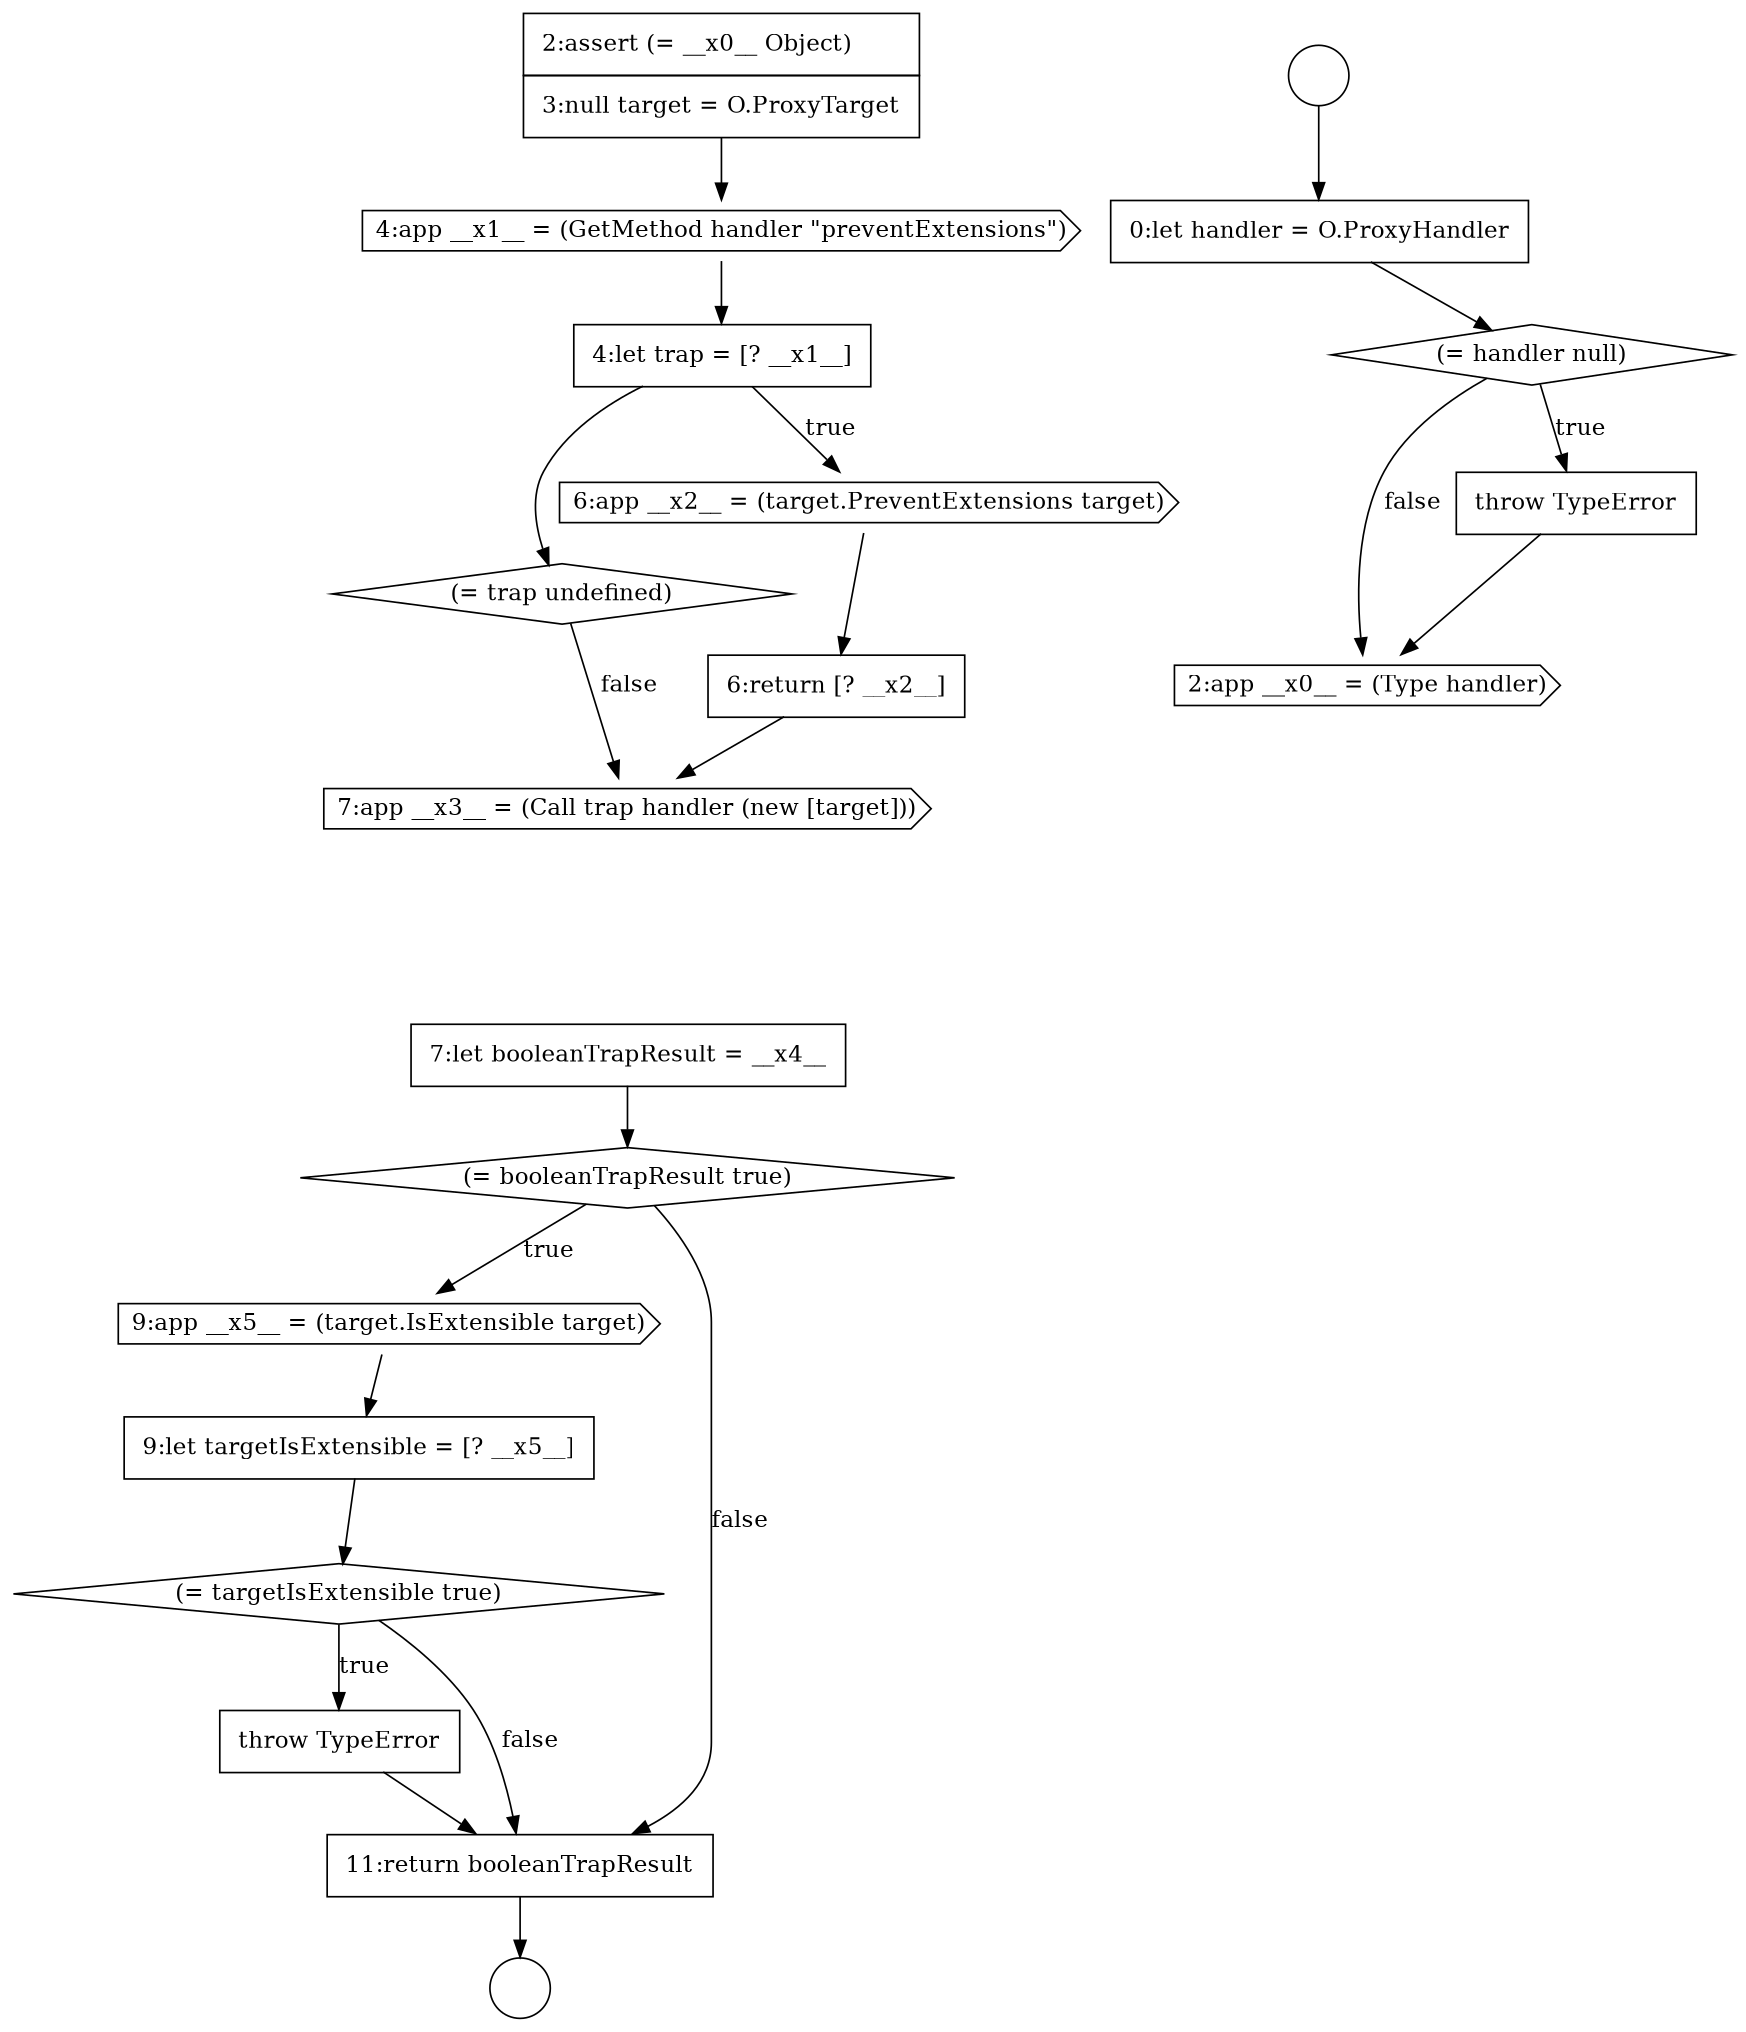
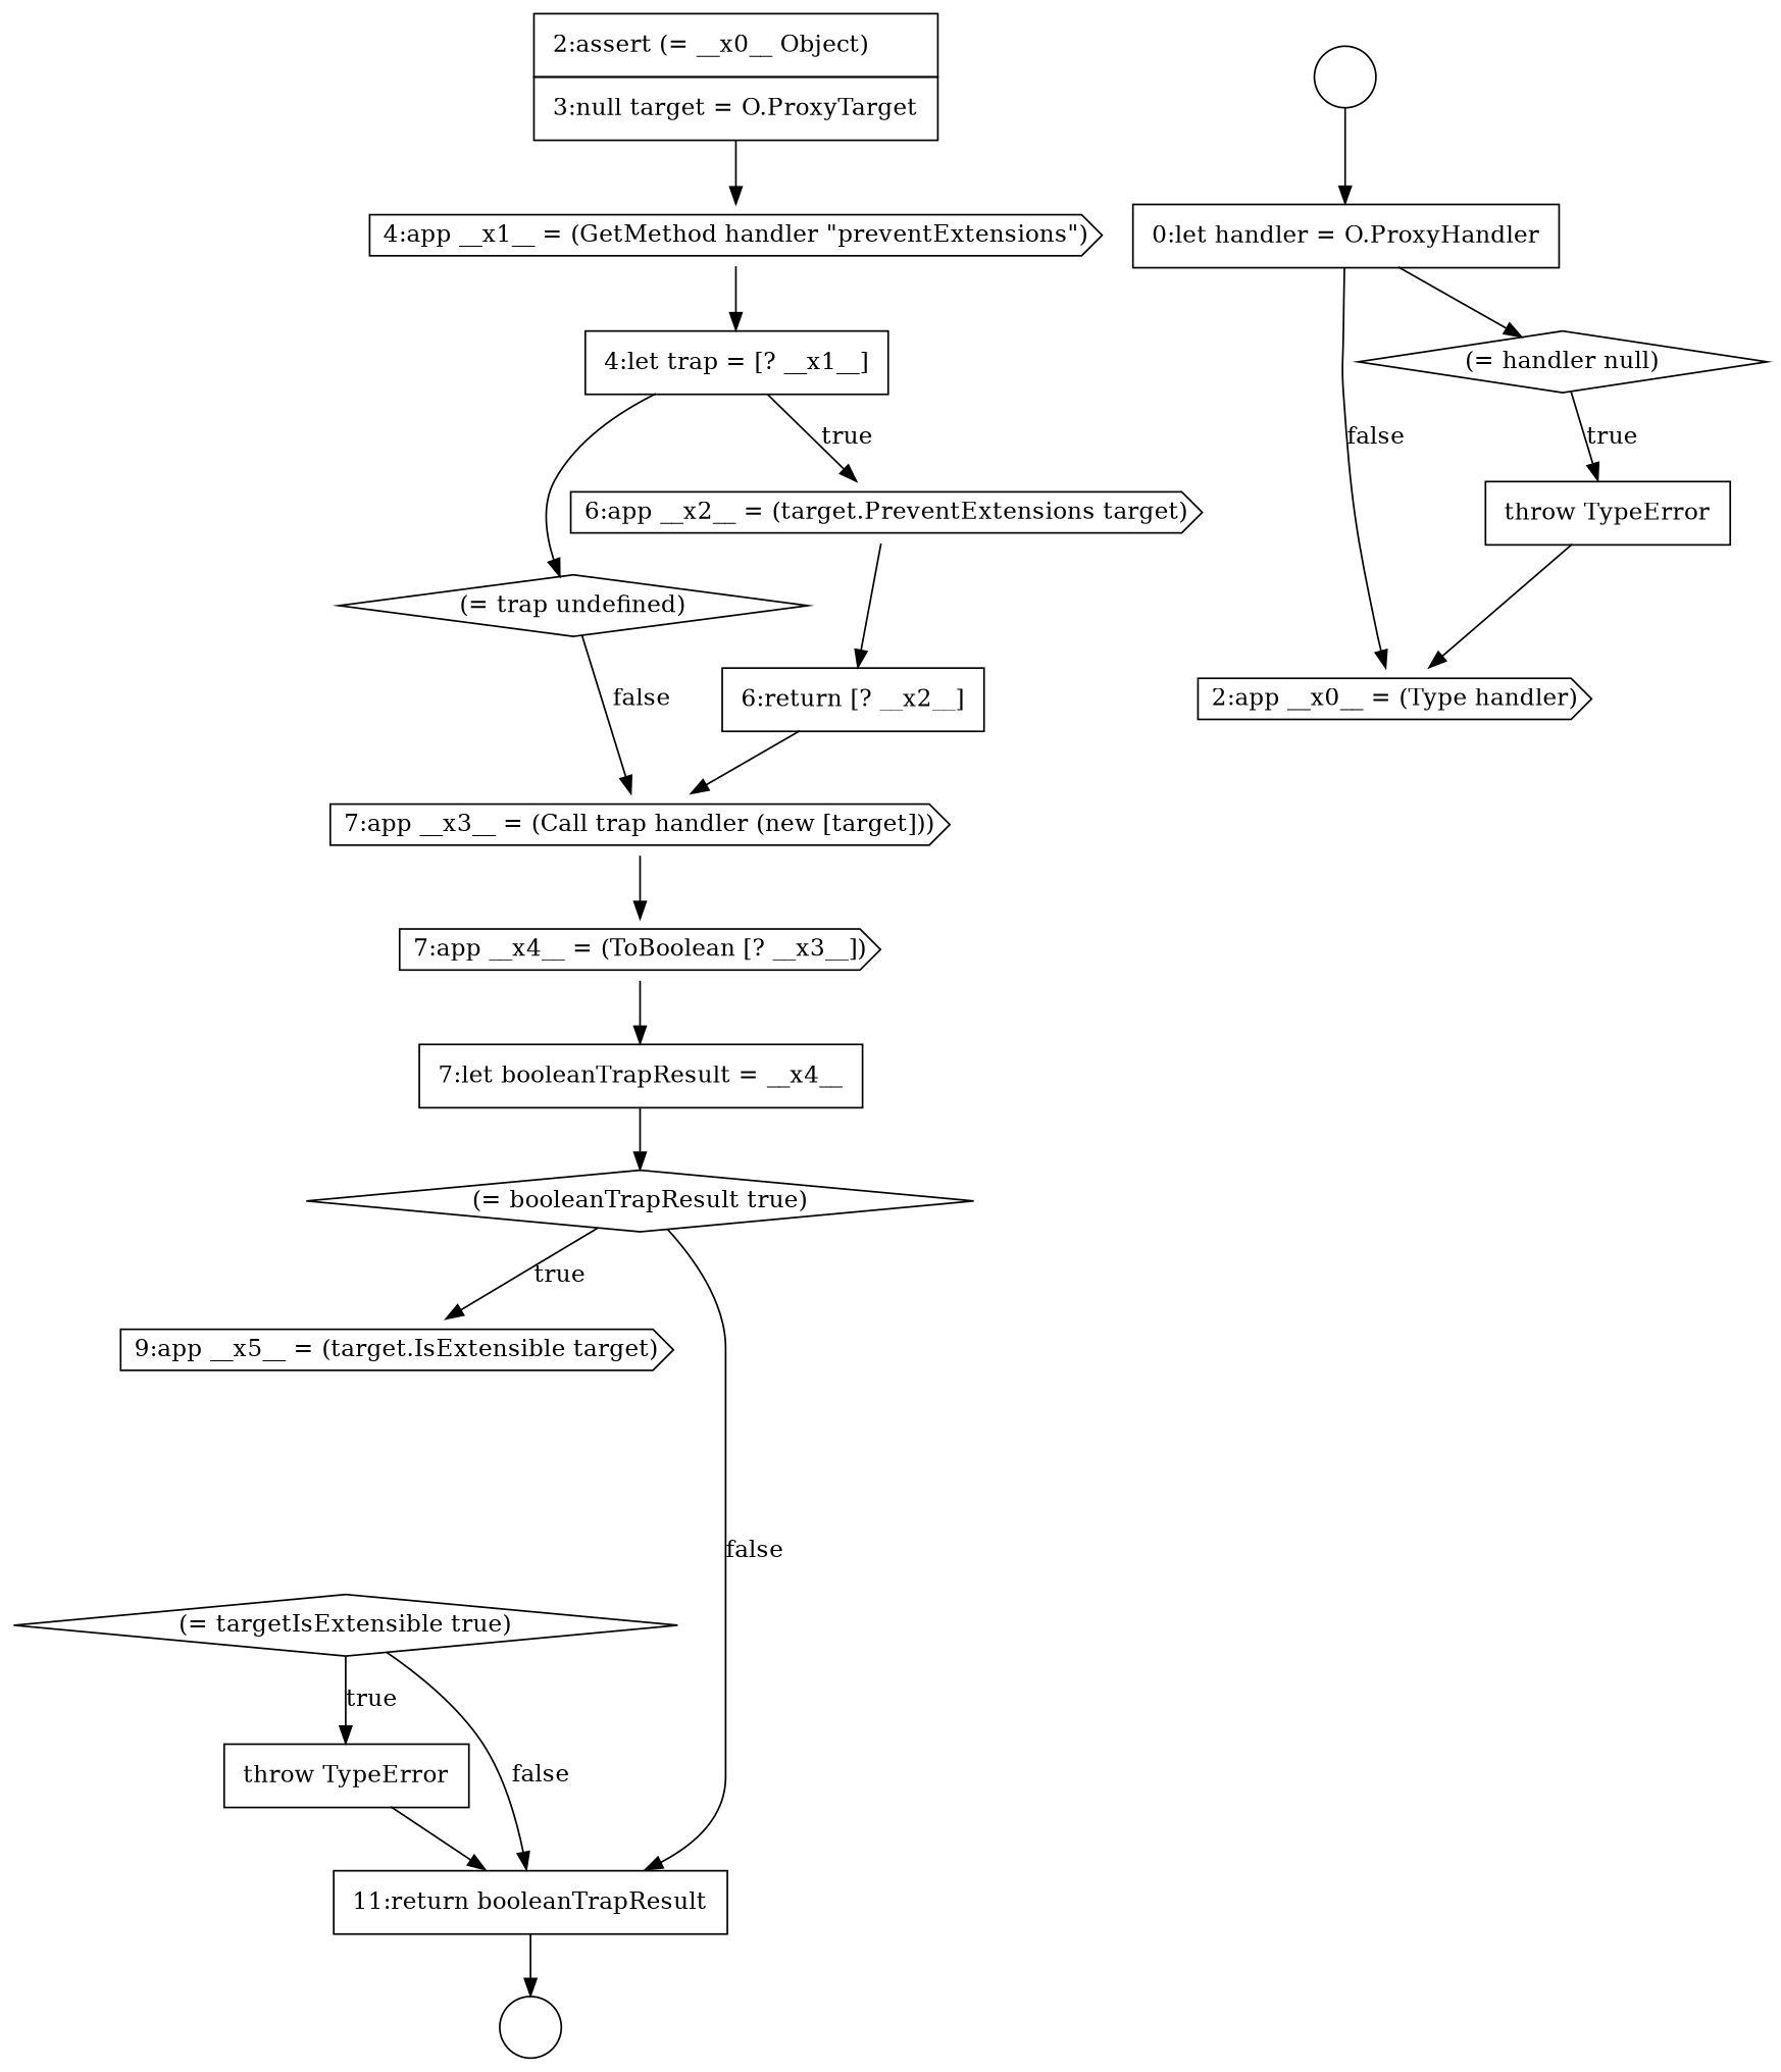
  digraph {
    node [color=black fillcolor=white shape=none style=filled]
    edge [color=black]
    n1 [label=<<font color="black">9:app __x5__ = (target.IsExtensible target)</font>> shape=cds]
-   n2 [label=<<font color="black">     <table border="0" cellborder="1" cellspacing="0" cellpadding="10">       <tr><td align="left">9:let targetIsExtensible = [? __x5__]</td></tr>     </table>   </font>> margin=0]
    n3 [label=<<font color="black">(= targetIsExtensible true)</font>> shape=diamond]
    n4 [label=<<font color="black">(= trap undefined)</font>> shape=diamond]
    n5 [label=<<font color="black">7:app __x3__ = (Call trap handler (new [target]))</font>> shape=cds]
    n6 [label=<<font color="black">6:app __x2__ = (target.PreventExtensions target)</font>> shape=cds]
    n7 [label=<<font color="black">     <table border="0" cellborder="1" cellspacing="0" cellpadding="10">       <tr><td align="left">6:return [? __x2__]</td></tr>     </table>   </font>> margin=0]
+   n8 [label=<<font color="black">7:app __x4__ = (ToBoolean [? __x3__])</font>> shape=cds]
    n9 [label=<<font color="black">     <table border="0" cellborder="1" cellspacing="0" cellpadding="10">       <tr><td align="left">7:let booleanTrapResult = __x4__</td></tr>     </table>   </font>> margin=0]
    n10 [label=<<font color="black">(= booleanTrapResult true)</font>> shape=diamond]
    n11 [label=<<font color="black">     <table border="0" cellborder="1" cellspacing="0" cellpadding="10">       <tr><td align="left">throw TypeError</td></tr>     </table>   </font>> margin=0]
    n12 [label=<<font color="black">     <table border="0" cellborder="1" cellspacing="0" cellpadding="10">       <tr><td align="left">11:return booleanTrapResult</td></tr>     </table>   </font>> margin=0]
    n13 [label=<<font color="black">2:app __x0__ = (Type handler)</font>> shape=cds]
    n14 [label=<<font color="black">     <table border="0" cellborder="1" cellspacing="0" cellpadding="10">       <tr><td align="left">2:assert (= __x0__ Object)</td></tr>       <tr><td align="left">3:null target = O.ProxyTarget</td></tr>     </table>   </font>> margin=0]
    n15 [label=<<font color="black">4:app __x1__ = (GetMethod handler &quot;preventExtensions&quot;)</font>> shape=cds]
    n16 [label=" " shape=circle]
    n17 [label=<<font color="black">     <table border="0" cellborder="1" cellspacing="0" cellpadding="10">       <tr><td align="left">0:let handler = O.ProxyHandler</td></tr>     </table>   </font>> margin=0]
    n18 [label=<<font color="black">(= handler null)</font>> shape=diamond]
    n19 [label=" " shape=circle]
    n20 [label=<<font color="black">     <table border="0" cellborder="1" cellspacing="0" cellpadding="10">       <tr><td align="left">4:let trap = [? __x1__]</td></tr>     </table>   </font>> margin=0]
    n21 [label=<<font color="black">     <table border="0" cellborder="1" cellspacing="0" cellpadding="10">       <tr><td align="left">throw TypeError</td></tr>     </table>   </font>> margin=0]
-   n1 -> n2
-   n2 -> n3
    n3 -> n11 [label=<<font color="black">true</font>>]
    n3 -> n12 [label=<<font color="black">false</font>>]
    n4 -> n5 [label=<<font color="black">false</font>>]
+   n5 -> n8
    n6 -> n7
    n7 -> n5
+   n8 -> n9
    n9 -> n10
    n10 -> n1 [label=<<font color="black">true</font>>]
    n10 -> n12 [label=<<font color="black">false</font>>]
    n11 -> n12
    n12 -> n19
    n14 -> n15
    n15 -> n20
    n16 -> n17
    n17 -> n18
-   n18 -> n13 [label=<<font color="black">false</font>>]
+   n17 -> n13 [label=<<font color="black">false</font>>]
    n18 -> n21 [label=<<font color="black">true</font>>]
    n20 -> n4
    n20 -> n6 [label=<<font color="black">true</font>>]
    n21 -> n13
  }
